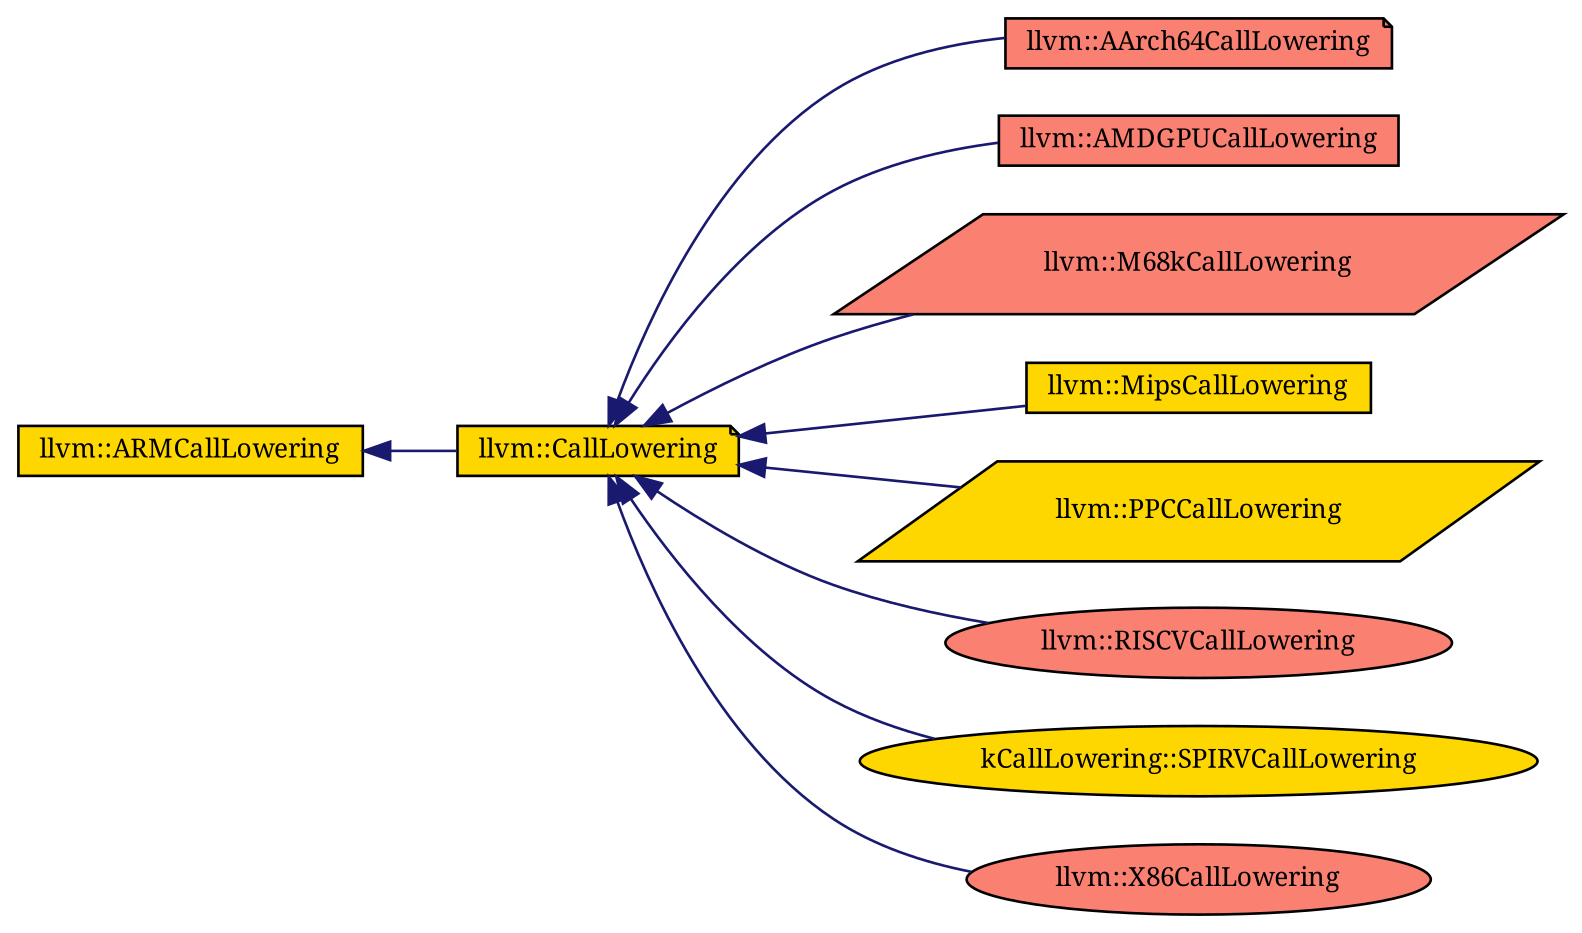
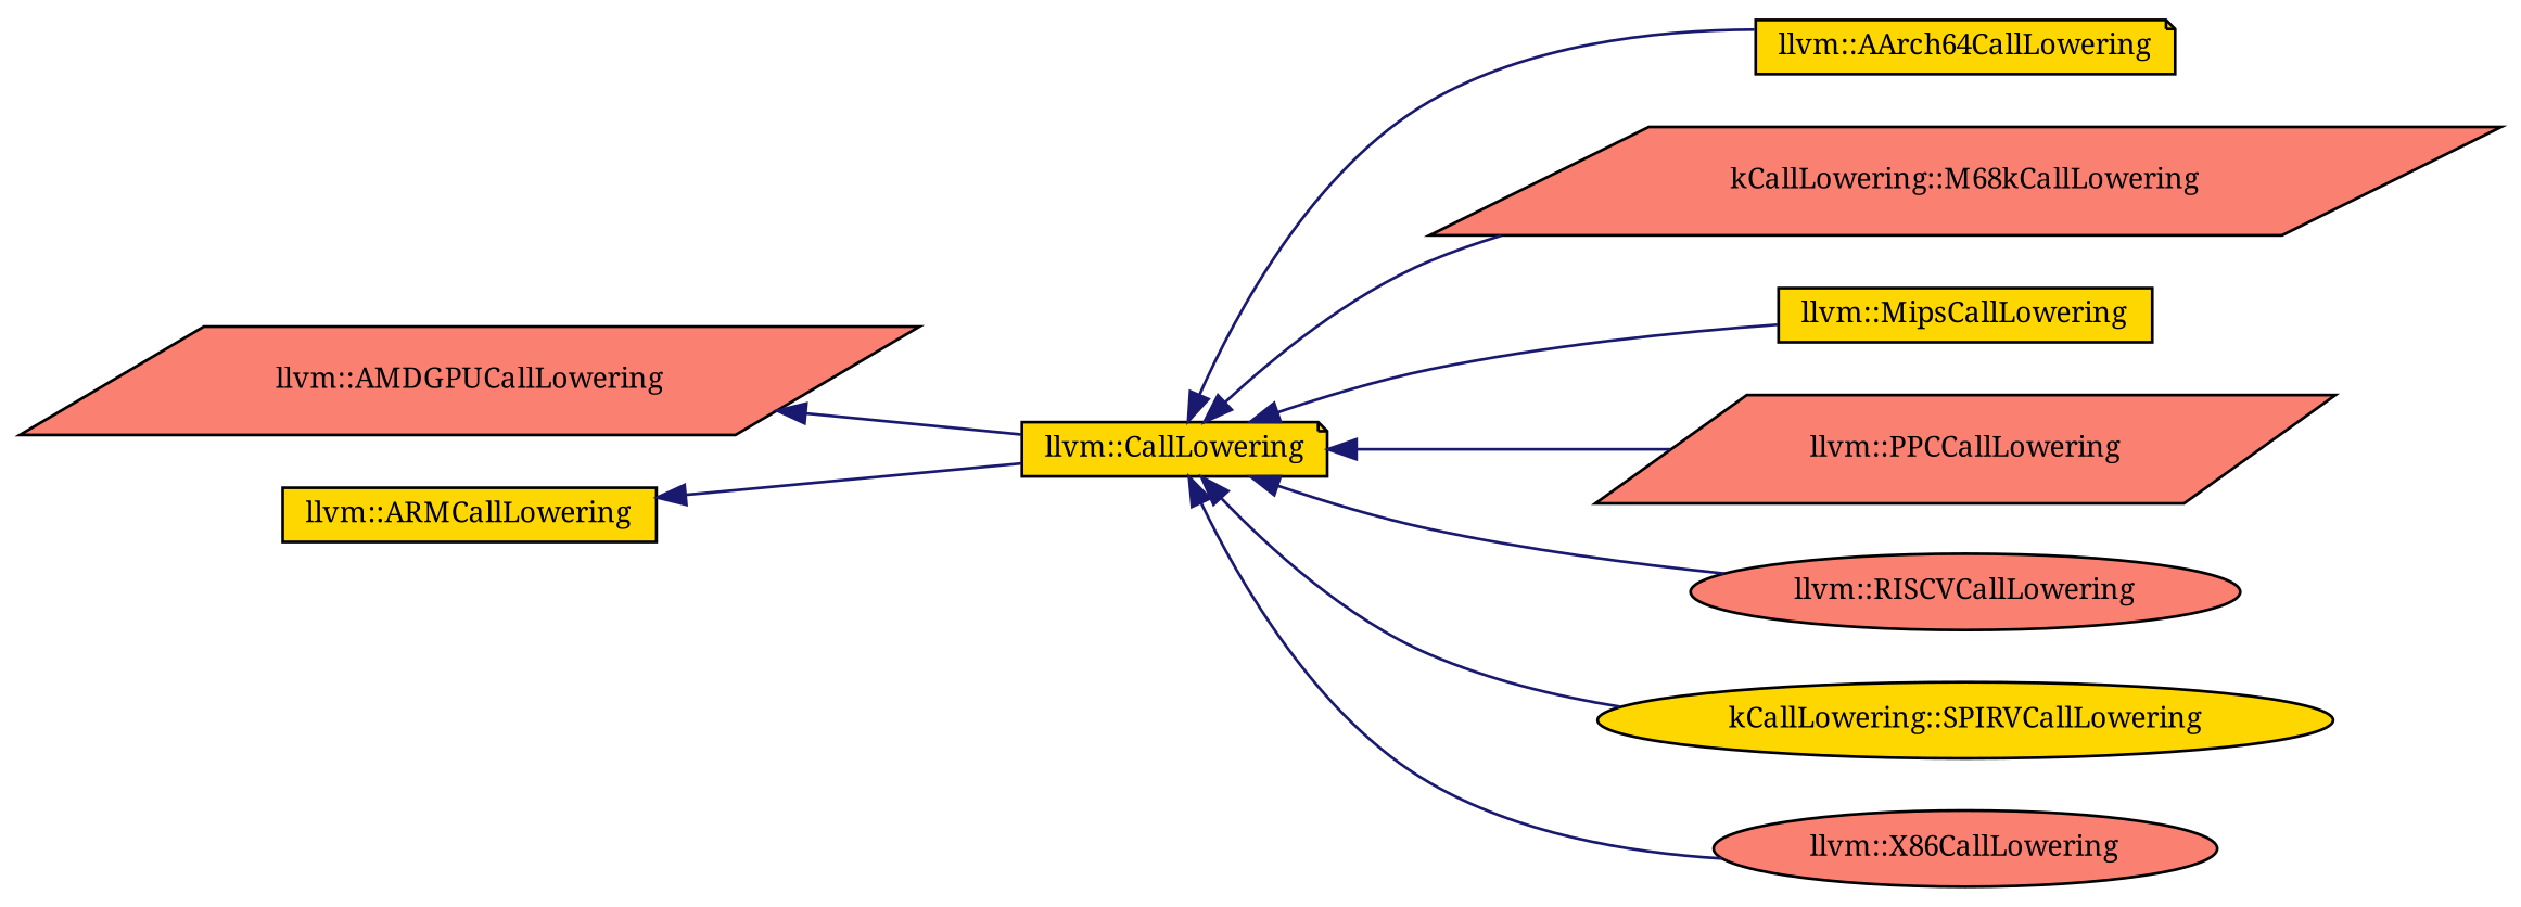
  digraph {
    fontname="Noto Serif"
    rankdir=LR
    node [color=black fillcolor=gold fontname="Noto Serif" fontsize=10 shape=parallelogram style=filled]
    edge [color=midnightblue dir=back fontname="Noto Serif" fontsize=10 labelfontname=Helvetica labelfontsize=10 style=solid]
    n1 [fontcolor=black height=0.2 label="llvm::CallLowering" shape=note width=0.4]
-   n2 [fillcolor=salmon height=0.2 label="llvm::AArch64CallLowering" shape=note width=0.4]
-   n3 [fillcolor=salmon height=0.2 label="llvm::AMDGPUCallLowering" shape=box width=0.4]
-   n4 [fillcolor=salmon height=0.2 label="llvm::M68kCallLowering" width=0.4]
+   n2 [height=0.2 label="llvm::AArch64CallLowering" shape=note width=0.4]
+   n3 [fillcolor=salmon height=0.2 label="llvm::AMDGPUCallLowering" width=0.4]
+   n4 [fillcolor=salmon height=0.2 label="kCallLowering::M68kCallLowering" width=0.4]
    n5 [height=0.2 label="llvm::MipsCallLowering" shape=box width=0.4]
-   n6 [height=0.2 label="llvm::PPCCallLowering" width=0.4]
+   n6 [fillcolor=salmon height=0.2 label="llvm::PPCCallLowering" width=0.4]
    n7 [fillcolor=salmon height=0.2 label="llvm::RISCVCallLowering" shape=ellipse width=0.4]
    n8 [height=0.2 label="kCallLowering::SPIRVCallLowering" shape=ellipse width=0.4]
    n9 [fillcolor=salmon height=0.2 label="llvm::X86CallLowering" shape=ellipse width=0.4]
    n10 [height=0.2 label="llvm::ARMCallLowering" shape=box width=0.4]
    n1 -> n2
-   n1 -> n3
+   n3 -> n1
    n1 -> n4
    n1 -> n5
    n1 -> n6
    n1 -> n7
    n1 -> n8
    n1 -> n9
    n10 -> n1
  }
